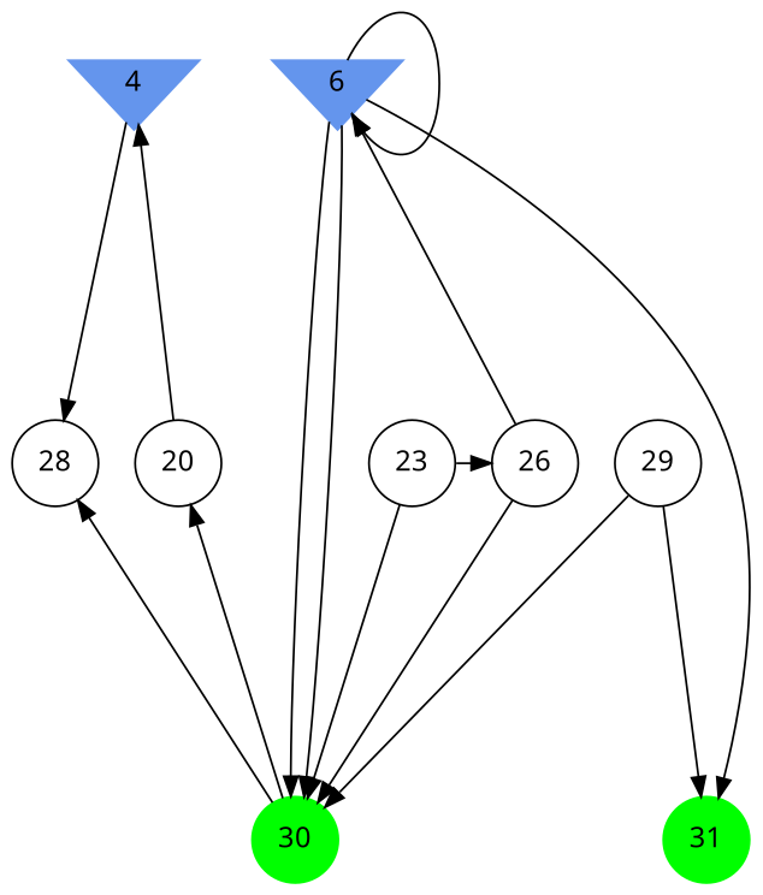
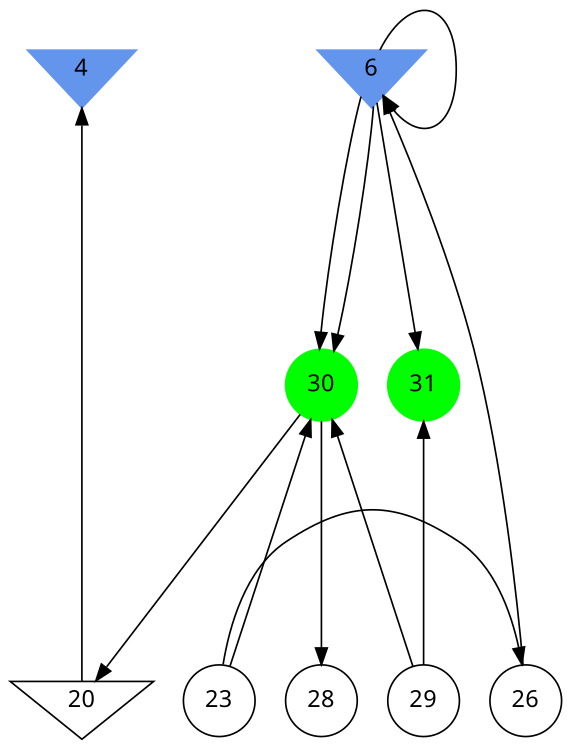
  digraph {
    fontname="Noto Sans"
    ranksep=2.0
    node [color=black fontname="Noto Sans" shape=circle]
    edge [fontname="Noto Sans"]
    4 [color=cornflowerblue shape=invtriangle style=filled]
    6 [color=cornflowerblue shape=invtriangle style=filled]
-   20
+   20 [shape=invtriangle]
    23
    26
    28
    29
    30 [color=green style=filled]
    31 [color=green style=filled]
    subgraph sub_1 {
      rank=same
      4
      6
    }
    subgraph sub_2 {
      rank=same
      20
      23
      26
      28
      29
    }
    subgraph sub_3 {
      rank=same
      30
      31
    }
-   4 -> 28
    6 -> 6
    6 -> 30
    6 -> 30
    6 -> 31
    20 -> 4
    23 -> 26
    23 -> 30
    26 -> 6
-   26 -> 30
    29 -> 30
    29 -> 31
    30 -> 20
    30 -> 28
  }
